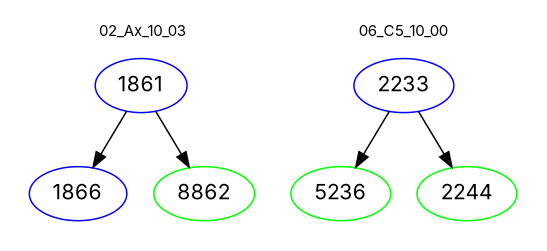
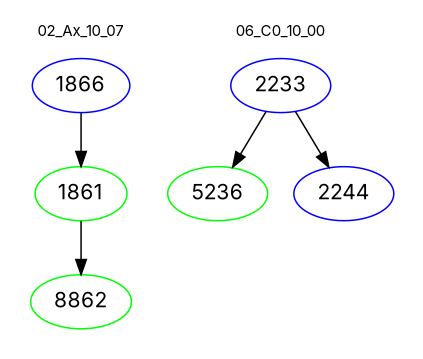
  digraph {
    fontname=Inter
    node [color=blue fontname=Inter]
    edge [color=black fontname=Inter]
-   n1 [label=1861]
+   n1 [color=green label=1861]
    n2 [label=1866]
    n3 [color=green label=8862]
    n4 [label=2233]
    n5 [color=green label=5236]
-   n6 [color=green label=2244]
+   n6 [label=2244]
    subgraph cluster_1 {
      color=white
      fontsize=10
-     label="02_Ax_10_03"
+     label="02_Ax_10_07"
      n1
      n2
      n3
    }
    subgraph cluster_2 {
      color=white
      fontsize=10
-     label="06_C5_10_00"
+     label="06_C0_10_00"
      n4
      n5
      n6
    }
-   n1 -> n2
+   n2 -> n1
    n1 -> n3
    n4 -> n5
    n4 -> n6
  }
